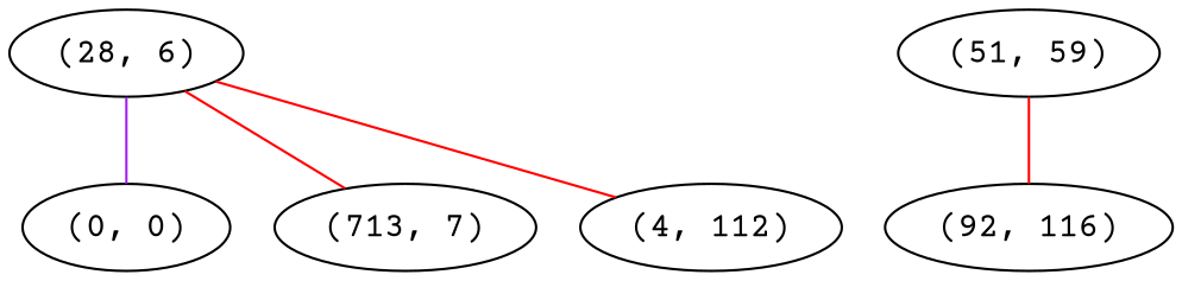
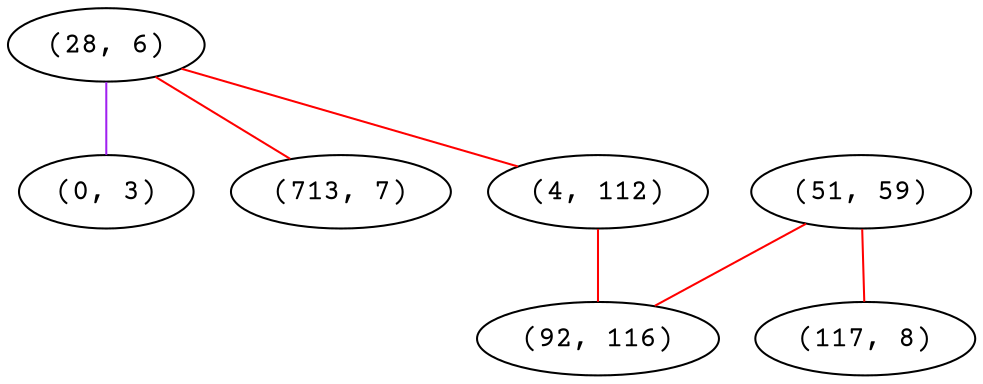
  graph {
    fontname="Courier Prime"
    node [fontname="Courier Prime"]
    edge [color=red fontname="Courier Prime" weight=1]
    n1 [label="(28, 6)"]
-   "(0, 0)"
+   "(0, 0)" [label="(0, 3)"]
    n3 [label="(713, 7)"]
    "(4, 112)"
    "(92, 116)"
    n6 [label="(51, 59)"]
+   "(117, 8)"
    n1 -- "(0, 0)" [color=purple weight=4]
    n1 -- n3
    n1 -- "(4, 112)"
+   "(4, 112)" -- "(92, 116)"
    n6 -- "(92, 116)"
+   n6 -- "(117, 8)"
  }
